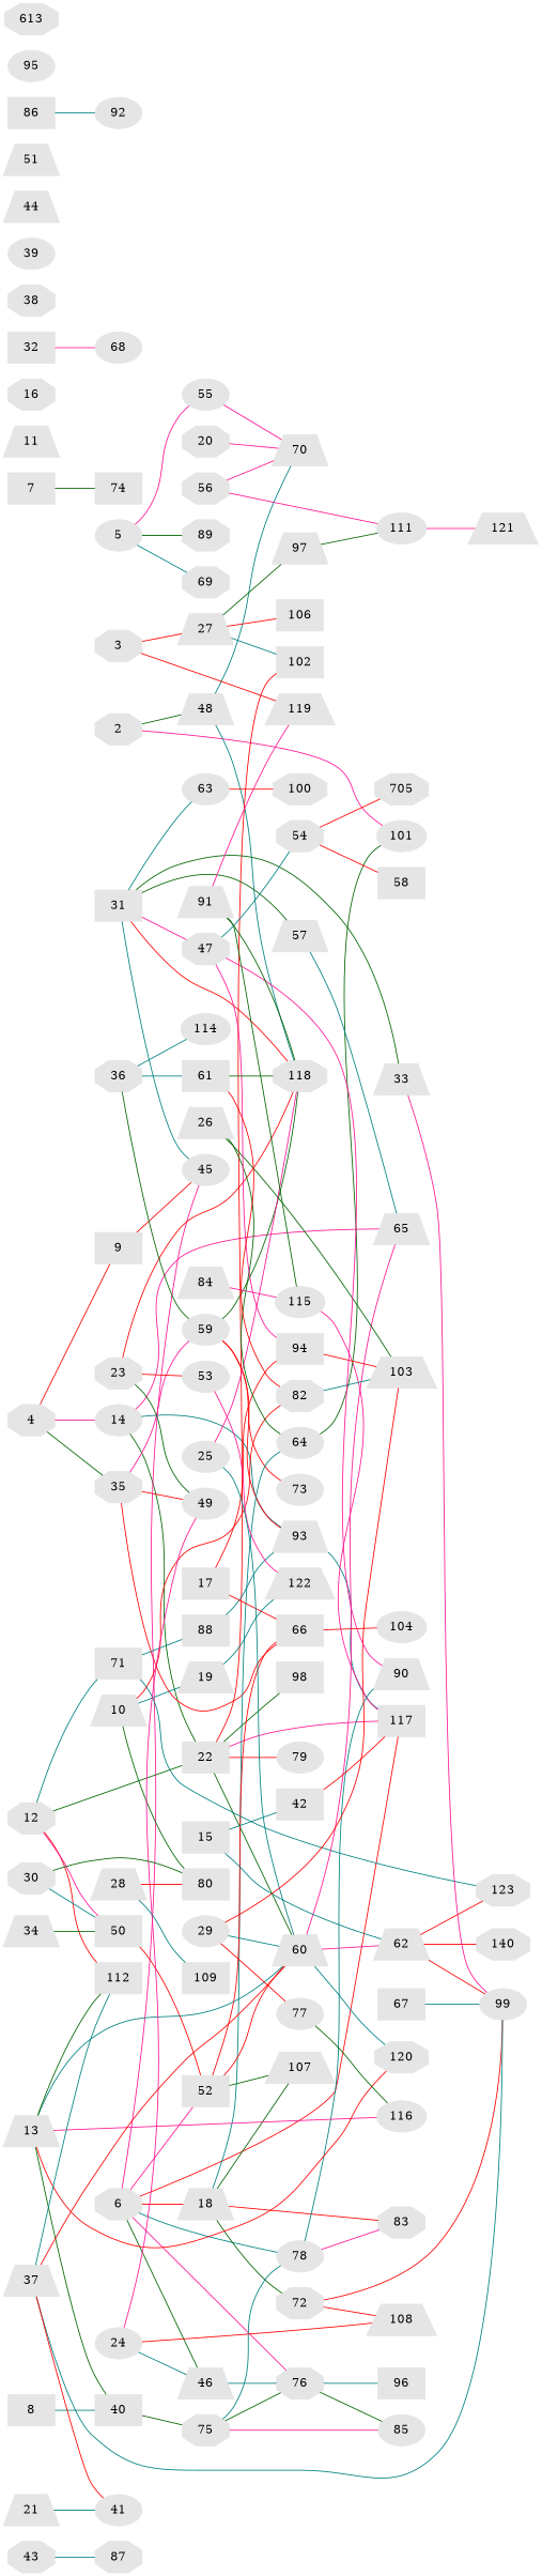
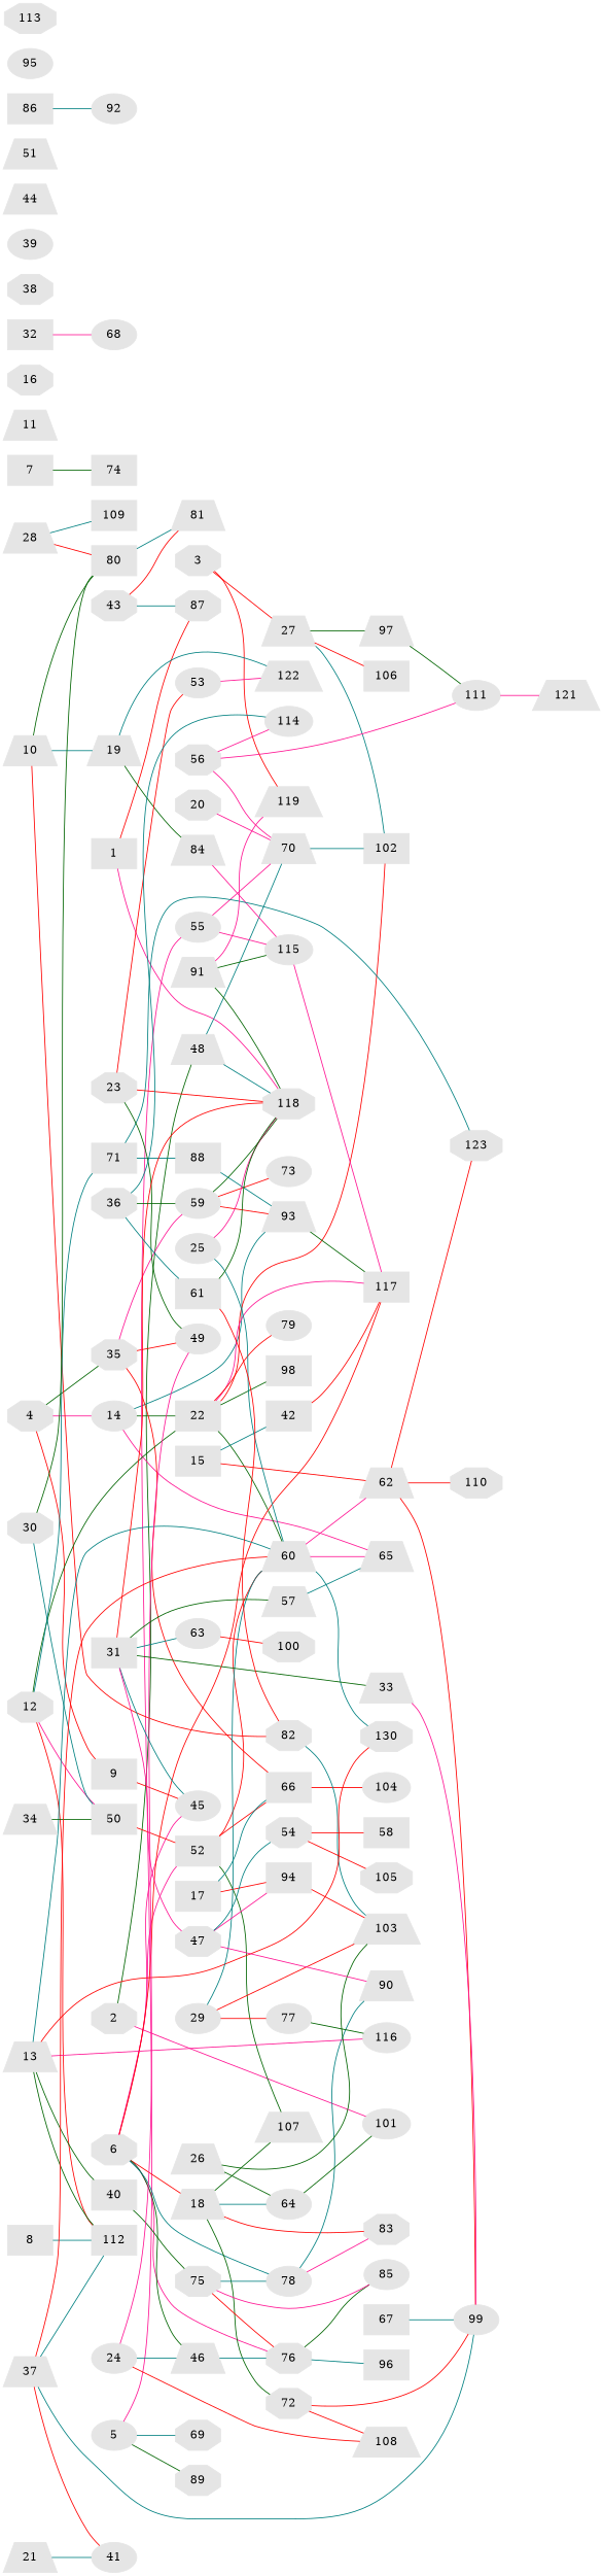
  graph {
    rankdir=LR
    node [color=gray90 shape=trapezium style=filled]
    edge [color=red]
+   1 [shape=box]
    87 [shape=octagon]
    118 [shape=octagon]
    2 [shape=octagon]
    48
    101 [shape=ellipse]
    70
    3 [shape=octagon]
    27
    119
    102 [shape=box]
    97
    106 [shape=box]
    4 [shape=octagon]
    9 [shape=box]
    14 [shape=ellipse]
    35 [shape=octagon]
    45 [shape=ellipse]
    22 [shape=box]
    65
    93
    66 [shape=box]
    49 [shape=ellipse]
    59 [shape=ellipse]
    76 [shape=octagon]
    85 [shape=ellipse]
    96 [shape=box]
    5 [shape=ellipse]
    55 [shape=ellipse]
    69 [shape=octagon]
    89 [shape=octagon]
    115 [shape=ellipse]
    6 [shape=octagon]
    18
    46
    52 [shape=box]
    78 [shape=ellipse]
    117 [shape=box]
    64 [shape=ellipse]
    72 [shape=octagon]
    83 [shape=octagon]
    107
    60
    90
    7 [shape=box]
    74 [shape=box]
    8 [shape=box]
    112 [shape=box]
    10
    19
    80 [shape=box]
    82 [shape=octagon]
    84
    122
+   81
    103
    11
    12 [shape=octagon]
    50 [shape=box]
    71 [shape=box]
    79 [shape=ellipse]
    98 [shape=box]
    123 [shape=octagon]
    88 [shape=box]
    13
    40 [shape=box]
    116 [shape=ellipse]
-   120 [shape=octagon]
+   120 [shape=octagon label=130]
    75 [shape=octagon]
    62
    15 [shape=box]
    42 [shape=box]
    99 [shape=ellipse]
-   110 [shape=octagon label=140]
+   110 [shape=octagon]
    16 [shape=octagon]
    17 [shape=box]
    94 [shape=box]
    104 [shape=ellipse]
    108
    20 [shape=octagon]
    41 [shape=ellipse]
    21
    23 [shape=octagon]
    53 [shape=ellipse]
    24 [shape=ellipse]
    25 [shape=ellipse]
    26
    111 [shape=ellipse]
    28
    109 [shape=box]
    29 [shape=ellipse]
    77 [shape=ellipse]
    30 [shape=octagon]
    31 [shape=box]
    33
    47 [shape=octagon]
    57
    63 [shape=ellipse]
    54 [shape=octagon]
    100 [shape=octagon]
    32 [shape=box]
    68 [shape=ellipse]
    34
    73 [shape=ellipse]
    36 [shape=octagon]
    61 [shape=box]
    114 [shape=ellipse]
    37
    38 [shape=octagon]
    39 [shape=ellipse]
    43 [shape=octagon]
    44
    58 [shape=box]
-   105 [shape=octagon label=705]
+   105 [shape=octagon]
    51
    56 [shape=octagon]
    121
    67 [shape=box]
    86 [shape=box]
    92 [shape=ellipse]
    91
    95 [shape=ellipse]
-   113 [shape=octagon label=613]
+   113 [shape=octagon]
+   1 -- 87
+   1 -- 118 [color=deeppink]
    2 -- 48 [color=darkgreen]
    2 -- 101 [color=deeppink]
    48 -- 118 [color=teal]
    48 -- 70 [color=teal]
+   70 -- 102 [color=teal]
    3 -- 27
    3 -- 119
    27 -- 102 [color=teal]
    27 -- 97 [color=darkgreen]
    27 -- 106
    97 -- 111 [color=darkgreen]
    4 -- 9
    4 -- 14 [color=deeppink]
    4 -- 35 [color=darkgreen]
    9 -- 45
    14 -- 22 [color=darkgreen]
    14 -- 65 [color=deeppink]
    14 -- 93 [color=teal]
    35 -- 66
    35 -- 49
    35 -- 59 [color=deeppink]
    22 -- 102
    22 -- 117 [color=deeppink]
    22 -- 60 [color=darkgreen]
    22 -- 79
    22 -- 98 [color=darkgreen]
-   93 -- 117 [color=teal]
+   93 -- 117 [color=darkgreen]
    66 -- 104
    59 -- 118 [color=darkgreen]
    59 -- 93
    59 -- 73
    76 -- 85 [color=darkgreen]
    76 -- 96 [color=teal]
    5 -- 55 [color=deeppink]
    5 -- 69 [color=teal]
    5 -- 89 [color=darkgreen]
    55 -- 70 [color=deeppink]
+   55 -- 115 [color=deeppink]
    115 -- 117 [color=deeppink]
    6 -- 45 [color=deeppink]
    6 -- 76 [color=deeppink]
    6 -- 18
    6 -- 46 [color=darkgreen]
    6 -- 52 [color=deeppink]
    6 -- 78 [color=teal]
    6 -- 117
    18 -- 64 [color=teal]
    18 -- 72 [color=darkgreen]
    18 -- 83
    18 -- 107 [color=darkgreen]
    46 -- 76 [color=teal]
    52 -- 66
    52 -- 107 [color=darkgreen]
    52 -- 60
    78 -- 83 [color=deeppink]
    78 -- 90 [color=teal]
    64 -- 101 [color=darkgreen]
    72 -- 99
    72 -- 108
    60 -- 65 [color=deeppink]
    60 -- 120 [color=teal]
    60 -- 62 [color=deeppink]
    7 -- 74 [color=darkgreen]
-   8 -- 40 [color=teal]
+   8 -- 112 [color=teal]
    10 -- 19 [color=teal]
    10 -- 80 [color=darkgreen]
    10 -- 82
+   19 -- 84 [color=darkgreen]
    19 -- 122 [color=teal]
+   80 -- 81 [color=teal]
    82 -- 103 [color=teal]
    84 -- 115 [color=deeppink]
    12 -- 22 [color=darkgreen]
    12 -- 112
    12 -- 50 [color=deeppink]
    12 -- 71 [color=teal]
    50 -- 52
    71 -- 123 [color=teal]
    71 -- 88 [color=teal]
    88 -- 93 [color=teal]
    13 -- 60 [color=teal]
    13 -- 112 [color=darkgreen]
    13 -- 40 [color=darkgreen]
    13 -- 116 [color=deeppink]
    13 -- 120
    40 -- 75 [color=darkgreen]
-   75 -- 76 [color=darkgreen]
+   75 -- 76
    75 -- 85 [color=deeppink]
    75 -- 78 [color=teal]
    62 -- 123
    62 -- 99
    62 -- 110
-   15 -- 62 [color=teal]
+   15 -- 62
    15 -- 42 [color=teal]
    42 -- 117
-   17 -- 66
+   17 -- 66 [color=teal]
    17 -- 94
    94 -- 103
    20 -- 70 [color=deeppink]
    21 -- 41 [color=teal]
    23 -- 118
    23 -- 49 [color=darkgreen]
    23 -- 53
    53 -- 122 [color=deeppink]
    24 -- 49 [color=deeppink]
    24 -- 46 [color=teal]
    24 -- 108
    25 -- 118 [color=deeppink]
    25 -- 60 [color=teal]
    26 -- 64 [color=darkgreen]
    26 -- 103 [color=darkgreen]
    111 -- 121 [color=deeppink]
    28 -- 80
    28 -- 109 [color=teal]
    29 -- 60 [color=teal]
    29 -- 103
    29 -- 77
    77 -- 116 [color=darkgreen]
    30 -- 80 [color=darkgreen]
    30 -- 50 [color=teal]
    31 -- 118
    31 -- 45 [color=teal]
    31 -- 33 [color=darkgreen]
    31 -- 47 [color=deeppink]
    31 -- 57 [color=darkgreen]
    31 -- 63 [color=teal]
    33 -- 99 [color=deeppink]
    47 -- 90 [color=deeppink]
    47 -- 94 [color=deeppink]
    47 -- 54 [color=teal]
    57 -- 65 [color=teal]
    63 -- 100
    54 -- 58
    54 -- 105
    32 -- 68 [color=deeppink]
    34 -- 50 [color=darkgreen]
    36 -- 59 [color=darkgreen]
    36 -- 61 [color=teal]
    36 -- 114 [color=teal]
    61 -- 118 [color=darkgreen]
    61 -- 82
    37 -- 60
    37 -- 112 [color=teal]
    37 -- 99 [color=teal]
    37 -- 41
    43 -- 87 [color=teal]
+   43 -- 81
    56 -- 70 [color=deeppink]
    56 -- 111 [color=deeppink]
+   56 -- 114 [color=deeppink]
    67 -- 99 [color=teal]
    86 -- 92 [color=teal]
    91 -- 118 [color=darkgreen]
    91 -- 119 [color=deeppink]
    91 -- 115 [color=darkgreen]
  }
